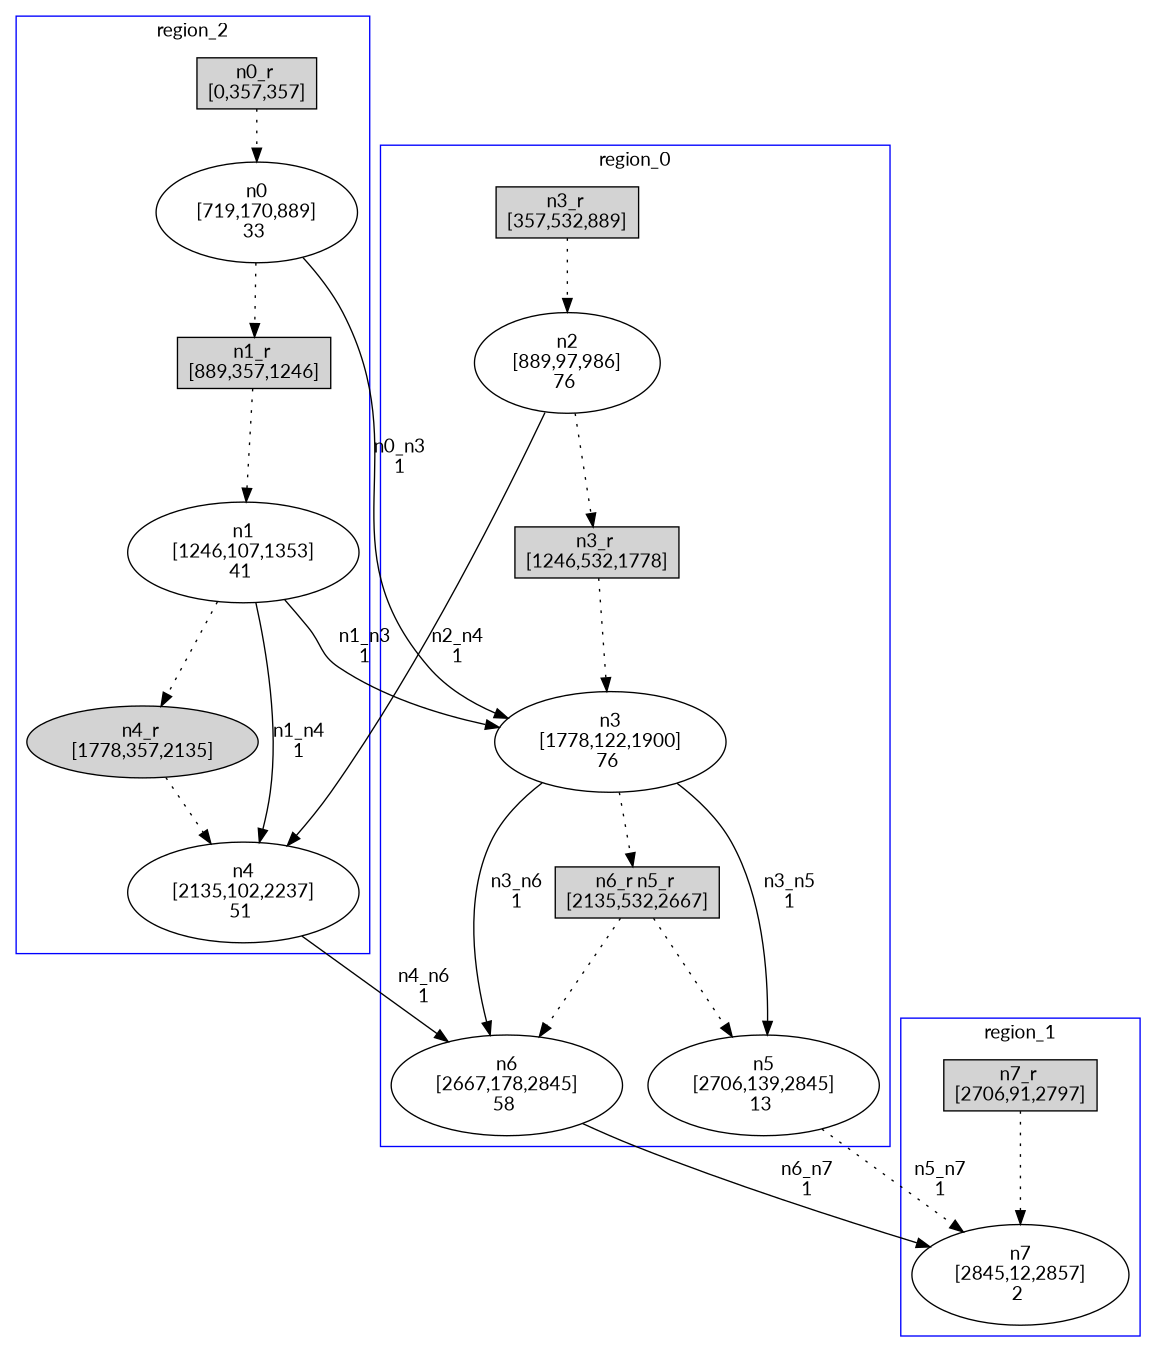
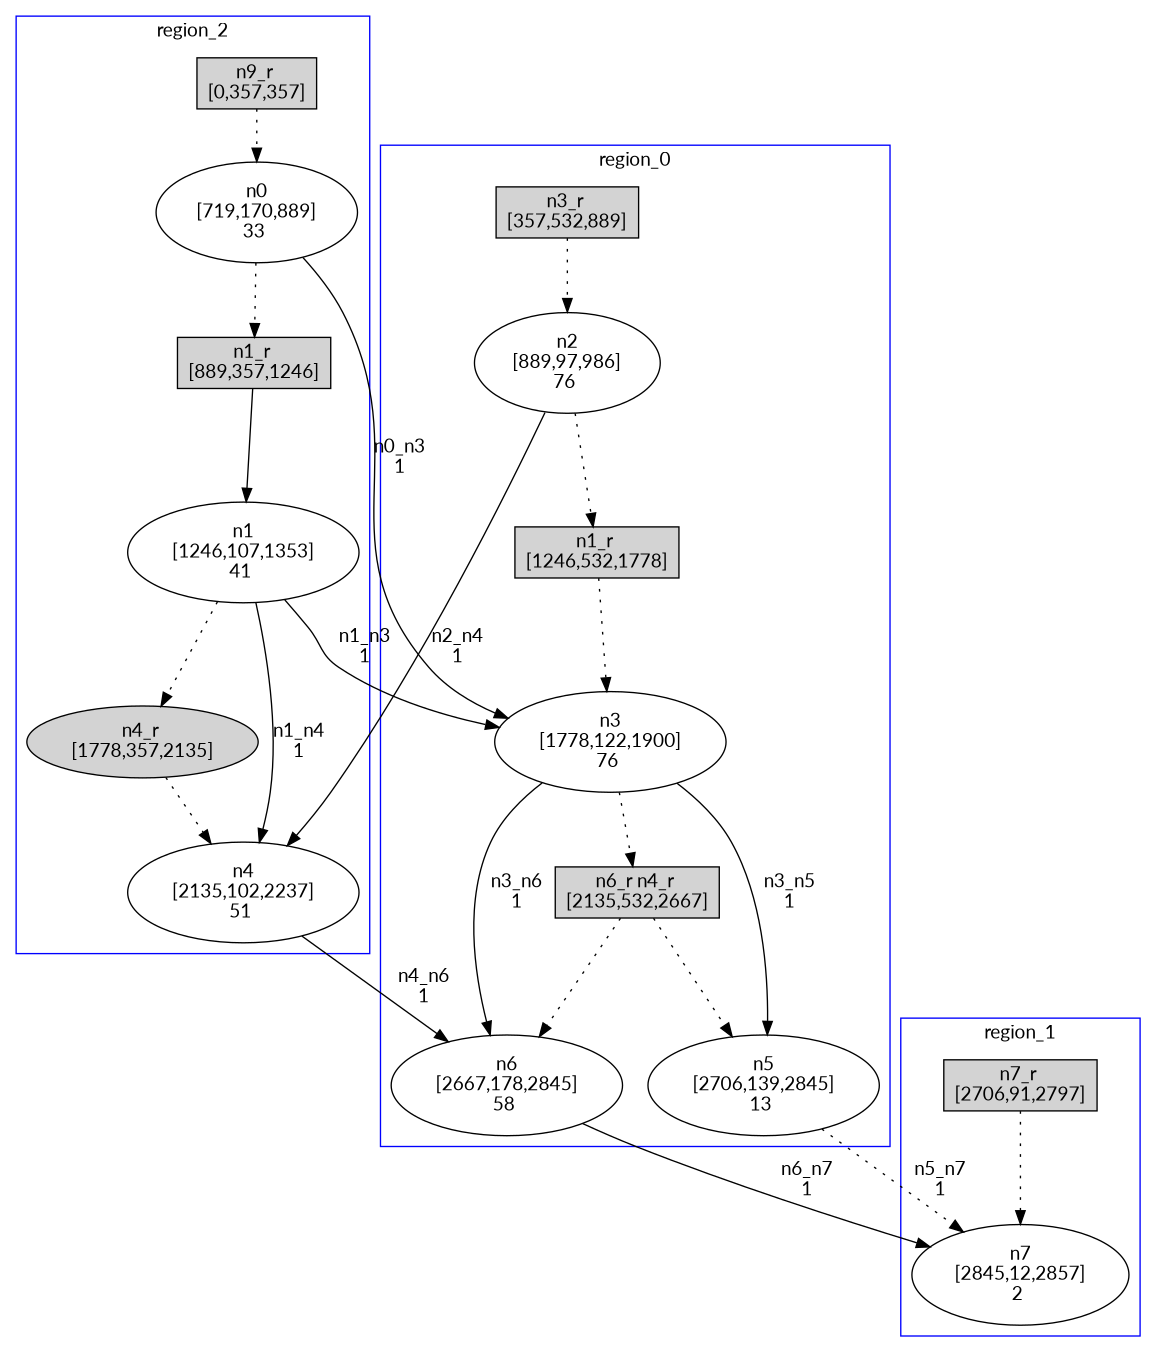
  digraph {
    fontname=Lato
    node [fontname=Lato]
    edge [fontname=Lato style=dotted]
    n1 [label="n3_r \n[357,532,889]" shape=box style=filled]
    n2 [label="n2\n[889,97,986]\n76 "]
-   n3 [label="n3_r \n[1246,532,1778]" shape=box style=filled]
+   n3 [label="n1_r \n[1246,532,1778]" shape=box style=filled]
    n4 [label="n3\n[1778,122,1900]\n76 "]
-   n5 [label="n6_r n5_r \n[2135,532,2667]" shape=box style=filled]
+   n5 [label="n6_r n4_r \n[2135,532,2667]" shape=box style=filled]
    n6 [label="n6\n[2667,178,2845]\n58 "]
    n7 [label="n5\n[2706,139,2845]\n13 "]
    n8 [label="n7_r \n[2706,91,2797]" shape=box style=filled]
    n9 [label="n7\n[2845,12,2857]\n2 "]
-   n10 [label="n0_r \n[0,357,357]" shape=box style=filled]
+   n10 [label="n9_r \n[0,357,357]" shape=box style=filled]
    n11 [label="n0\n[719,170,889]\n33 "]
    n12 [label="n1_r \n[889,357,1246]" shape=box style=filled]
    n13 [label="n1\n[1246,107,1353]\n41 "]
    n14 [label="n4_r \n[1778,357,2135]" shape=ellipse style=filled]
    n15 [label="n4\n[2135,102,2237]\n51 "]
    subgraph cluster_1 {
      color=blue
      label=region_0
      stytle=filled
      n1
      n2
      n3
      n4
      n5
      n6
      n7
    }
    subgraph cluster_2 {
      color=blue
      label=region_1
      stytle=filled
      n8
      n9
    }
    subgraph cluster_3 {
      color=blue
      label=region_2
      stytle=filled
      n10
      n11
      n12
      n13
      n14
      n15
    }
    n1 -> n2
    n2 -> n3
    n2 -> n15 [label="n2_n4\n1" style=""]
    n3 -> n4
    n4 -> n5
    n4 -> n6 [label="n3_n6\n1" style=""]
    n4 -> n7 [label="n3_n5\n1" style=""]
    n5 -> n6
    n5 -> n7
    n6 -> n9 [label="n6_n7\n1" style=""]
    n7 -> n9 [label="n5_n7\n1"]
    n8 -> n9
    n10 -> n11
    n11 -> n4 [label="n0_n3\n1" style=""]
    n11 -> n12
-   n12 -> n13
+   n12 -> n13 [style=solid]
    n13 -> n4 [label="n1_n3\n1" style=""]
    n13 -> n14
    n13 -> n15 [label="n1_n4\n1" style=""]
    n14 -> n15
    n15 -> n6 [label="n4_n6\n1" style=""]
  }
